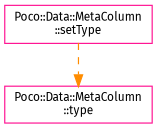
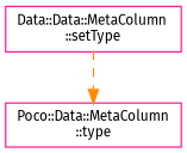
  digraph {
    rankdir=TB
    fontname="Fira Sans"
    node [color=deeppink fillcolor=white fontname="Fira Sans" fontsize=10 shape=record style=filled]
-   n1 [fontcolor=black height=0.2 label="Poco::Data::MetaColumn\l::setType" width=0.4]
+   n1 [fontcolor=black height=0.2 label="Data::Data::MetaColumn\l::setType" width=0.4]
    n2 [height=0.2 label="Poco::Data::MetaColumn\l::type" width=0.4]
    n1 -> n2 [color=darkorange fontname="Fira Sans" fontsize=10 labelfontname=Helvetica labelfontsize=10 style=dashed]
  }
